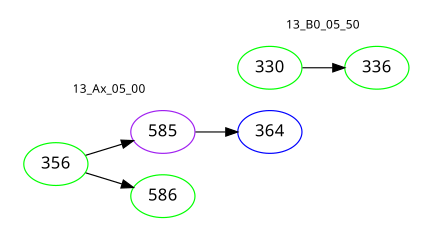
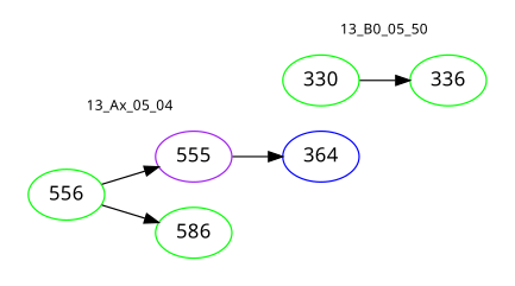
  digraph {
    fontname="Noto Sans"
    rankdir=LR
    node [color=green fontname="Noto Sans"]
    edge [color=black fontname="Noto Sans"]
-   n1 [label=356]
+   n1 [label=556]
    n2 [label=586]
-   n3 [color=purple label=585]
+   n3 [color=purple label=555]
    n4 [label=330]
    n5 [color=blue label=364]
    n6 [label=336]
    subgraph cluster_1 {
      color=white
      fontsize=10
-     label="13_Ax_05_00"
+     label="13_Ax_05_04"
      n1
      n2
      n3
    }
    subgraph cluster_2 {
      color=white
      fontsize=10
      label="13_B0_05_50"
      n4
      n5
      n6
    }
    n1 -> n2
    n1 -> n3
    n3 -> n5
    n4 -> n6
  }
